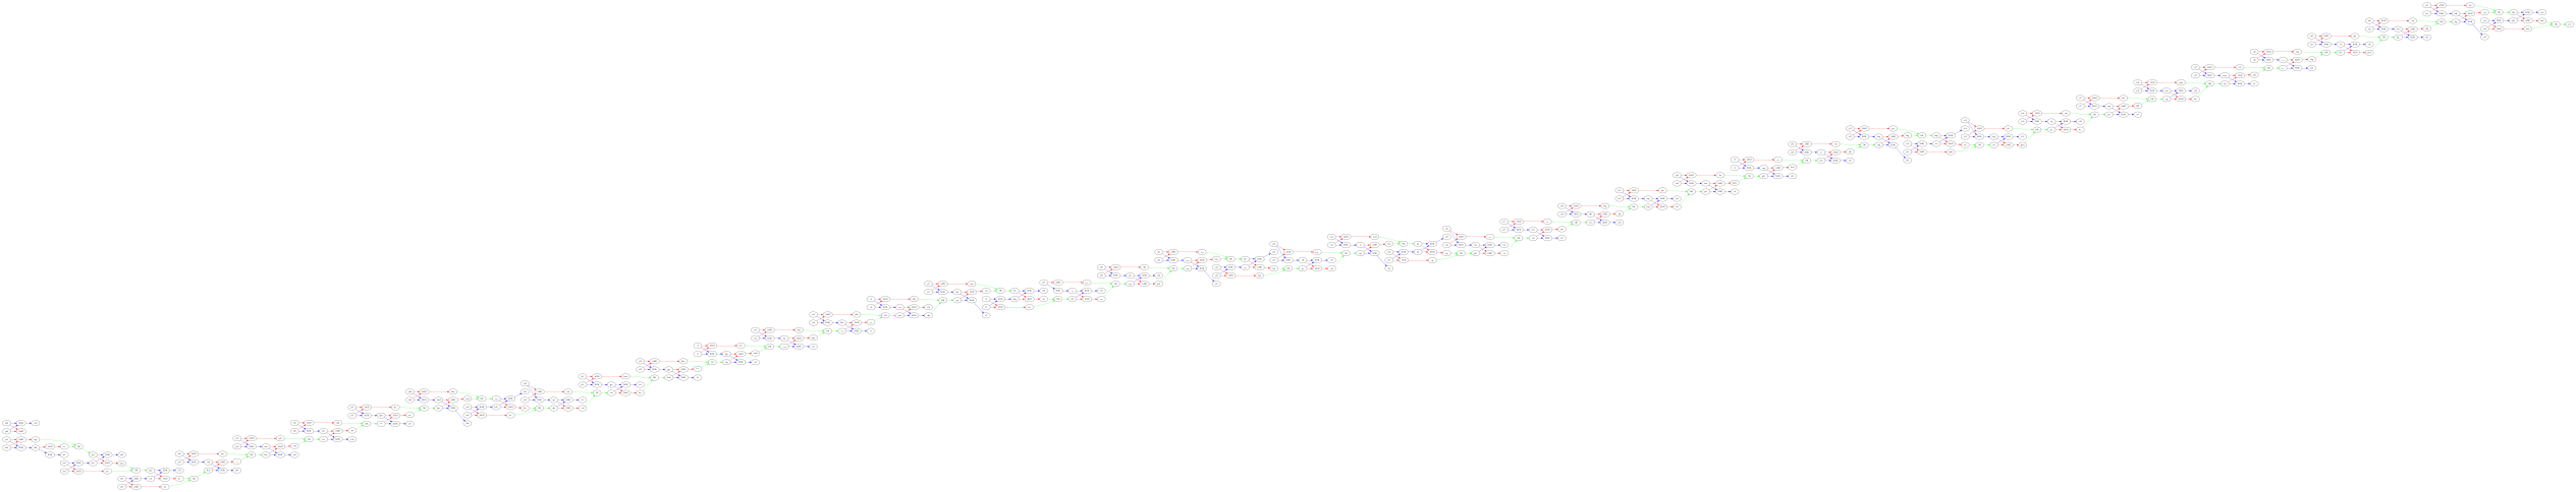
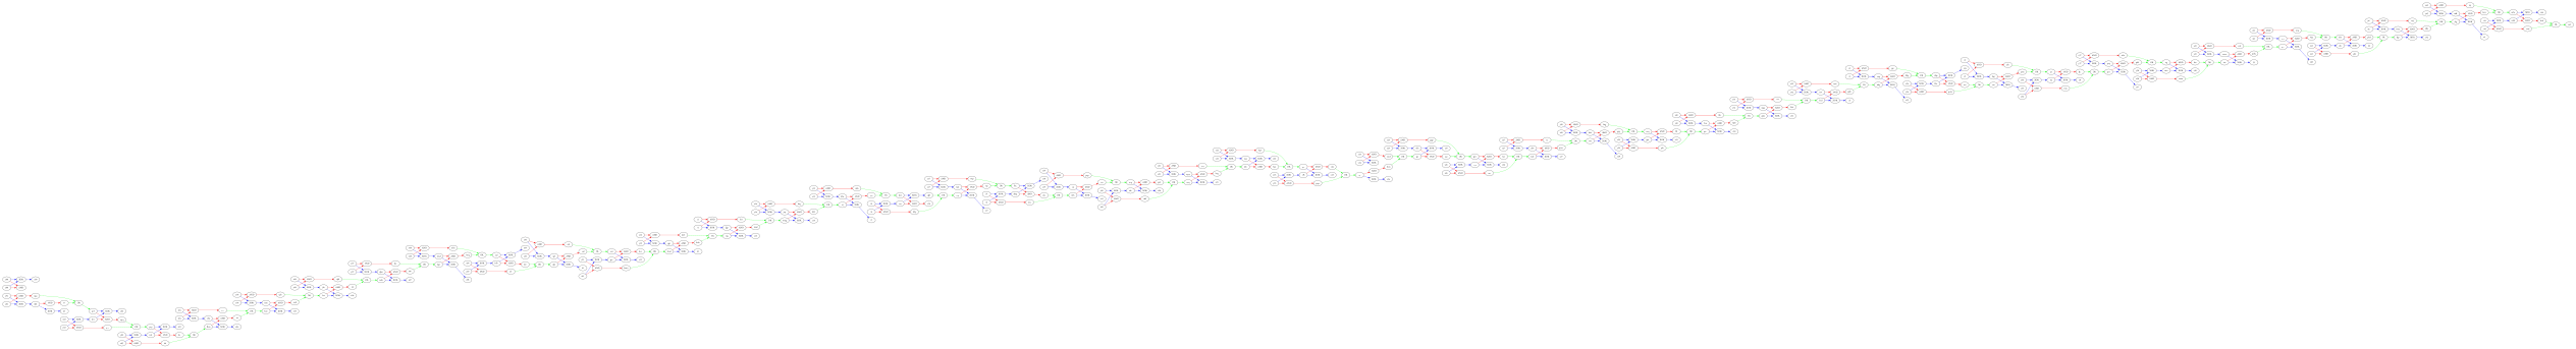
  digraph {
    fontname="EB Garamond"
    rankdir=LR
    node [fontname="EB Garamond"]
    edge [color=blue fontname="EB Garamond"]
    n1 [label=AND]
    krw
    n3 [label=OR]
    ndk
    n5 [label=XOR]
    z43
    jfg
    mhv
    n9 [label=XOR]
    kfw
    n11 [label=AND]
    n12 [label=XOR]
    y15
    n14 [label=AND]
    nkh
    x15
    cgn
    z15
    n19 [label=OR]
    kht
    n21 [label=XOR]
    n22 [label=AND]
    mtq
    vkp
    z41
    pbd
    n27 [label=XOR]
    z42
    wmr
    n30 [label=AND]
    jdg
    jkp
    n33 [label=XOR]
    jqt
    n35 [label=AND]
    n36 [label=XOR]
    x14
    n38 [label=AND]
    djq
    y14
    pjp
    z14
    n43 [label=XOR]
    z12
    ggr
    n46 [label=AND]
    knh
    hnd
    n49 [label=XOR]
    mrn
    n51 [label=XOR]
    n52 [label=AND]
    y05
    n54 [label=AND]
    vpb
    x05
    z05
    nnd
    n59 [label=XOR]
    fgp
    n61 [label=XOR]
    n62 [label=AND]
    x13
    n64 [label=AND]
    ktt
    y13
    z13
    kmd
    n69 [label=OR]
    bwt
    n71 [label=XOR]
    n72 [label=AND]
    psd
    vcd
    z11
    hcv
    n77 [label=AND]
    jbr
    n79 [label=OR]
    cqv
    n81 [label=XOR]
    z09
    bfb
    qkt
    n85 [label=XOR]
    hmd
    n87 [label=AND]
    n88 [label=XOR]
    x08
    n90 [label=AND]
    mbt
    y08
    vmq
    z08
    n95 [label=AND]
    bnk
    n97 [label=OR]
    sps
    n99 [label=XOR]
    z23
    hfh
    ttg
    n103 [label=OR]
    rwq
    n105 [label=XOR]
    n106 [label=AND]
    htg
    gjq
    z29
    ffr
    n111 [label=OR]
    wmg
    n113 [label=OR]
    kgr
    jks
    spt
    n117 [label=XOR]
    cbw
    n119 [label=XOR]
    n120 [label=AND]
    y27
    n122 [label=AND]
    tnc
    x27
    z27
    gmc
    n127 [label=OR]
    ptp
    n129 [label=AND]
    n130 [label=XOR]
    npq
    qvc
    fcs
    z03
    n135 [label=XOR]
    pdw
    n137 [label=XOR]
    n138 [label=AND]
    y04
    n140 [label=AND]
    wtv
    x04
    z04
    rtt
    n145 [label=XOR]
-   stj
    n147 [label=AND]
    n148 [label=XOR]
    x24
    n150 [label=AND]
    wwd
    y24
    vhm
    z24
    n155 [label=AND]
    gkt
    n157 [label=OR]
    y41
    n159 [label=XOR]
    sdc
    x41
    n162 [label=OR]
    gkw
    n164 [label=XOR]
    n165 [label=AND]
    qkf
    z16
    n168 [label=AND]
    nnv
    n170 [label=OR]
    vkh
    n172 [label=XOR]
    z19
    csn
    wvg
    n176 [label=AND]
    spq
    n178 [label=OR]
    y21
    n180 [label=XOR]
    wpp
    x21
    kfc
    n184 [label=AND]
    svv
    n186 [label=OR]
    n187 [label=XOR]
    z01
    tdh
    prf
    n191 [label=AND]
    tfv
    x09
    n194 [label=XOR]
    y09
    n196 [label=OR]
    hjn
    hps
    n199 [label=AND]
    hkg
    n201 [label=OR]
    msg
    n203 [label=XOR]
    z33
    hdq
    dnp
    n207 [label=OR]
    n208 [label=XOR]
    z38
    crg
    n211 [label=AND]
    hrr
    tms
    n214 [label=AND]
    hfq
    n216 [label=OR]
    x16
    n218 [label=XOR]
    cmc
    y16
    cqs
    dbm
    n223 [label=XOR]
    z40
    wss
    n226 [label=AND]
    qrr
    n228 [label=OR]
    crj
    n230 [label=XOR]
    n231 [label=AND]
    pvp
    z20
    qwk
    n235 [label=AND]
    gdq
    n237 [label=OR]
    mmw
    n239 [label=XOR]
    z39
    knv
    n242 [label=OR]
    gbv
    n244 [label=XOR]
    n245 [label=AND]
    vcp
    pgp
    z26
    hst
    n250 [label=AND]
    wjn
    n252 [label=OR]
    x32
    n254 [label=XOR]
    nvv
    y32
    hwr
    n258 [label=XOR]
    cdc
    y20
    n261 [label=AND]
    nfd
    x20
    n264 [label=AND]
    nmr
    n266 [label=OR]
    y31
    n268 [label=XOR]
    wqq
    x31
    bcd
    vjq
    vms
    n274 [label=AND]
    wbc
    n276 [label=OR]
    y37
    n278 [label=XOR]
    cpq
    x37
    n281 [label=AND]
    cph
    n283 [label=OR]
    x29
    n285 [label=XOR]
    jqn
    y29
    psc
    n289 [label=XOR]
    dsh
    n291 [label=XOR]
    n292 [label=AND]
    y28
    n294 [label=AND]
    x28
    z28
    n297 [label=OR]
    fbc
    n299 [label=AND]
    n300 [label=XOR]
    wvp
    bqt
    cks
    z18
    n305 [label=XOR]
    x19
    n307 [label=AND]
+   y19
    n309 [label=OR]
    tgr
    n311 [label=XOR]
    n312 [label=AND]
    z25
    n314 [label=OR]
    n315 [label=AND]
    pqw
    x23
    n318 [label=XOR]
    y23
    n320 [label=AND]
    vgf
    n322 [label=XOR]
    z10
    n324 [label=AND]
    y10
    n326 [label=XOR]
    x10
    n328 [label=OR]
    n329 [label=XOR]
    fvm
    n331 [label=AND]
    n332 [label=XOR]
    x30
    n334 [label=AND]
    fkr
    y30
    hpm
    z30
    n339 [label=AND]
    n340 [label=XOR]
    z02
    dvr
    n343 [label=AND]
    x07
    n345 [label=XOR]
    qbw
    y07
    n348 [label=OR]
    dmq
    n350 [label=XOR]
    jvh
    n352 [label=AND]
    n353 [label=XOR]
    x06
    n355 [label=AND]
    qfk
    y06
    qts
    z06
    n360 [label=OR]
    gkk
    vpp
    n363 [label=XOR]
    z00
    x00
    n366 [label=AND]
    y00
    n368 [label=OR]
    bdv
    nss
    n371 [label=OR]
    mhr
    n373 [label=XOR]
    n374 [label=AND]
    z07
    n376 [label=AND]
    n377 [label=XOR]
    z17
    twk
    n380 [label=AND]
    wjj
    y42
    n383 [label=XOR]
    x42
    n385 [label=XOR]
    x39
    n387 [label=AND]
    vvb
    y39
    n390 [label=AND]
    n391 [label=XOR]
    sbm
    pgh
    z32
    wws
    n396 [label=OR]
    tcb
    n398 [label=AND]
    y26
    n400 [label=XOR]
    x26
    n402 [label=AND]
    vmm
    n404 [label=OR]
    y38
    n406 [label=XOR]
    x38
    n408 [label=AND]
    n409 [label=XOR]
    pjr
    rsn
    z34
    n413 [label=XOR]
    khr
    x34
    n416 [label=AND]
    qwb
    y34
    n419 [label=AND]
    gmn
    n421 [label=OR]
    cvn
    n423 [label=XOR]
    z35
    hqj
    gct
    n427 [label=XOR]
    y17
    n429 [label=AND]
    x17
    n431 [label=AND]
    n432 [label=XOR]
    jrh
    jkc
    z36
    n436 [label=XOR]
    n437 [label=x78]
    n438 [label=AND]
    sbc
    y18
    n441 [label=XOR]
    n442 [label=y91]
    n443 [label=AND]
    x01
    n445 [label=OR]
    bss
    n447 [label=OR]
    vjj
    ptr
    n450 [label=OR]
    n451 [label=OR]
    kwb
    n453 [label=AND]
    y35
    n455 [label=XOR]
    x35
    n457 [label=AND]
    n458 [label=XOR]
    z31
    n460 [label=AND]
    n461 [label=XOR]
    bvg
    z21
    n464 [label=AND]
    y40
    n466 [label=XOR]
    x40
    n468 [label=AND]
    x33
    n470 [label=XOR]
    y33
    n472 [label=XOR]
    y03
    n474 [label=AND]
    rfn
    x03
    n477 [label=AND]
    n478 [label=XOR]
    vtm
    phk
    z37
    n482 [label=OR]
    hmn
    n484 [label=AND]
    x22
    n486 [label=XOR]
    mpc
    y22
    skh
    n490 [label=XOR]
    x02
    n492 [label=AND]
    y02
    n494 [label=XOR]
    x25
    n496 [label=AND]
    y25
    n498 [label=XOR]
    x12
    n500 [label=AND]
    y12
    n502 [label=XOR]
    n503 [label=AND]
    ksj
    z44
    hsh
    twq
    n508 [label=XOR]
    gpc
    y11
    n511 [label=AND]
    x11
    n513 [label=XOR]
    x43
    n515 [label=AND]
    y43
    wkb
    n518 [label=AND]
    n519 [label=XOR]
    z22
    n521 [label=OR]
    n522 [label=XOR]
    x44
    n524 [label=AND]
    vww
    y44
    n527 [label=OR]
    n528 [label=XOR]
    y36
    n530 [label=AND]
    x36
    n532 [label=OR]
    z45
    n1 -> krw [color=red]
    krw -> n3 [color=green]
    n3 -> mhv [color=green]
    ndk -> n1 [color=red]
    ndk -> n5
    n5 -> z43
    jfg -> n1 [color=red]
    jfg -> n5
    mhv -> n502
    mhv -> n503 [color=red]
    n9 -> kfw
    kfw -> n11 [color=red]
    kfw -> n12
    n11 -> cgn [color=red]
    n12 -> z15
    y15 -> n9
    y15 -> n14 [color=red]
    n14 -> nkh [color=red]
    nkh -> n162 [color=green]
    x15 -> n9
    x15 -> n14 [color=red]
    cgn -> n162 [color=green]
    n19 -> kht [color=green]
    kht -> n21
    kht -> n22 [color=red]
    n21 -> z41
    n22 -> pbd [color=red]
    mtq -> n19 [color=green]
    vkp -> n19 [color=green]
    pbd -> n157 [color=green]
    n27 -> z42
    wmr -> n27
    wmr -> n30 [color=red]
    n30 -> jdg [color=red]
    jdg -> n328 [color=green]
    jkp -> n27
    jkp -> n30 [color=red]
    n33 -> jqt
    jqt -> n35 [color=red]
    jqt -> n36
    n35 -> pjp [color=red]
    n36 -> z14
    x14 -> n33
    x14 -> n38 [color=red]
    n38 -> djq [color=red]
    djq -> n228 [color=green]
    y14 -> n33
    y14 -> n38 [color=red]
    pjp -> n228 [color=green]
    n43 -> z12
    ggr -> n43
    ggr -> n46 [color=red]
    n46 -> knh [color=red]
    knh -> n451 [color=green]
    hnd -> n43
    hnd -> n46 [color=red]
    n49 -> mrn
    mrn -> n51
    mrn -> n52 [color=red]
    n51 -> z05
    n52 -> nnd [color=red]
    y05 -> n49
    y05 -> n54 [color=red]
    n54 -> vpb [color=red]
    vpb -> n445 [color=green]
    x05 -> n49
    x05 -> n54 [color=red]
    nnd -> n445 [color=green]
    n59 -> fgp
    fgp -> n61
    fgp -> n62 [color=red]
    n61 -> z13
    n62 -> kmd [color=red]
    x13 -> n59
    x13 -> n64 [color=red]
    n64 -> ktt [color=red]
    ktt -> n111 [color=green]
    y13 -> n59
    y13 -> n64 [color=red]
    kmd -> n111 [color=green]
    n69 -> bwt [color=green]
    bwt -> n71
    bwt -> n72 [color=red]
    n71 -> z11
    n72 -> hcv [color=red]
    psd -> n69 [color=green]
    vcd -> n69 [color=green]
    hcv -> n482 [color=green]
    n77 -> jbr [color=red]
    jbr -> n79 [color=green]
    n79 -> qkt [color=green]
    cqv -> n77 [color=red]
    cqv -> n81
    n81 -> z09
    bfb -> n77 [color=red]
    bfb -> n81
    qkt -> n320 [color=red]
    qkt -> n322
    n85 -> hmd
    hmd -> n87 [color=red]
    hmd -> n88
    n87 -> vmq [color=red]
    n88 -> z08
    x08 -> n85
    x08 -> n90 [color=red]
    n90 -> mbt [color=red]
    mbt -> n207 [color=green]
    y08 -> n85
    y08 -> n90 [color=red]
    vmq -> n207 [color=green]
    n95 -> bnk [color=red]
    bnk -> n97 [color=green]
    n97 -> ttg [color=green]
    sps -> n95 [color=red]
    sps -> n99
    n99 -> z23
    hfh -> n95 [color=red]
    hfh -> n99
    ttg -> n147 [color=red]
    ttg -> n148
    n103 -> rwq [color=green]
    rwq -> n105
    rwq -> n106 [color=red]
    n105 -> z29
    n106 -> ffr [color=red]
    htg -> n103 [color=green]
    gjq -> n103 [color=green]
    ffr -> n283 [color=green]
    n111 -> wmg [color=green]
    wmg -> n35 [color=red]
    wmg -> n36
    n113 -> kgr [color=green]
    kgr -> n87 [color=red]
    kgr -> n88
    jks -> n113 [color=green]
    spt -> n113 [color=green]
    n117 -> cbw
    cbw -> n119
    cbw -> n120 [color=red]
    n119 -> z27
    n120 -> gmc [color=red]
    y27 -> n117
    y27 -> n122 [color=red]
    n122 -> tnc [color=red]
    tnc -> n521 [color=green]
    x27 -> n117
    x27 -> n122 [color=red]
    gmc -> n521 [color=green]
    n127 -> ptp [color=green]
    ptp -> n129 [color=red]
    ptp -> n130
    n129 -> fcs [color=red]
    n130 -> z03
    npq -> n127 [color=green]
    qvc -> n127 [color=green]
    fcs -> n396 [color=green]
    n135 -> pdw
    pdw -> n137
    pdw -> n138 [color=red]
    n137 -> z04
    n138 -> rtt [color=red]
    y04 -> n135
    y04 -> n140 [color=red]
    n140 -> wtv [color=red]
    wtv -> n314 [color=green]
    x04 -> n135
    x04 -> n140 [color=red]
    rtt -> n314 [color=green]
-   n145 -> stj
-   stj -> n147 [color=red]
-   stj -> n148
    n147 -> vhm [color=red]
    n148 -> z24
    x24 -> n145
    x24 -> n150 [color=red]
    n150 -> wwd [color=red]
    wwd -> n309 [color=green]
    y24 -> n145
    y24 -> n150 [color=red]
    vhm -> n309 [color=green]
    n155 -> gkt [color=red]
    gkt -> n157 [color=green]
    n157 -> jkp [color=green]
    y41 -> n155 [color=red]
    y41 -> n159
    n159 -> sdc
    sdc -> n21
    sdc -> n22 [color=red]
    x41 -> n155 [color=red]
    x41 -> n159
    n162 -> gkw [color=green]
    gkw -> n164
    gkw -> n165 [color=red]
    n164 -> qkf
    n165 -> z16 [color=red]
    qkf -> n216 [color=green]
    n168 -> nnv [color=red]
    nnv -> n170 [color=green]
    n170 -> wvg [color=green]
    vkh -> n168 [color=red]
    vkh -> n172
    n172 -> z19
    csn -> n168 [color=red]
    csn -> n172
    wvg -> n230
    wvg -> n231 [color=red]
    n176 -> spq [color=red]
    spq -> n178 [color=green]
    n178 -> kfc [color=green]
    y21 -> n176 [color=red]
    y21 -> n180
    n180 -> wpp
    wpp -> n460 [color=red]
    wpp -> n461
    x21 -> n176 [color=red]
    x21 -> n180
    kfc -> n518 [color=red]
    kfc -> n519
    n184 -> svv [color=red]
    svv -> n186 [color=green]
    n186 -> prf [color=green]
    n187 -> z01
    tdh -> n184 [color=red]
    tdh -> n187
    prf -> n339 [color=red]
    prf -> n340
    n191 -> tfv [color=red]
    tfv -> n79 [color=green]
    x09 -> n191 [color=red]
    x09 -> n194
    n194 -> bfb
    y09 -> n191 [color=red]
    y09 -> n194
    n196 -> sps [color=green]
    hjn -> n196 [color=green]
    hps -> n196 [color=green]
    n199 -> hkg [color=red]
    hkg -> n201 [color=green]
    n201 -> dnp [color=green]
    msg -> n199 [color=red]
    msg -> n203
    n203 -> z33
    hdq -> n199 [color=red]
    hdq -> n203
    dnp -> n408 [color=red]
    dnp -> n409
    n207 -> cqv [color=green]
    n208 -> z38
    crg -> n208
    crg -> n211 [color=red]
    n211 -> hrr [color=red]
    hrr -> n404 [color=green]
    tms -> n208
    tms -> n211 [color=red]
    n214 -> hfq [color=red]
    hfq -> n216 [color=green]
    n216 -> cqs [color=green]
    x16 -> n214 [color=red]
    x16 -> n218
    n218 -> cmc
    cmc -> n164
    cmc -> n165 [color=red]
    y16 -> n214 [color=red]
    y16 -> n218
    cqs -> n376 [color=red]
    cqs -> n377
    dbm -> n137
    dbm -> n138 [color=red]
    n223 -> z40
    wss -> n223
    wss -> n226 [color=red]
    n226 -> vkp [color=red]
    qrr -> n223
    qrr -> n226 [color=red]
    n228 -> crj [color=green]
    crj -> n11 [color=red]
    crj -> n12
    n230 -> z20
    n231 -> qwk [color=red]
    pvp -> n170 [color=green]
    qwk -> n527 [color=green]
    n235 -> gdq [color=red]
    gdq -> n237 [color=green]
    n237 -> qrr [color=green]
    mmw -> n235 [color=red]
    mmw -> n239
    n239 -> z39
    knv -> n235 [color=red]
    knv -> n239
    n242 -> gbv [color=green]
    gbv -> n244
    gbv -> n245 [color=red]
    n244 -> z26
    n245 -> hst [color=red]
    vcp -> n242 [color=green]
    pgp -> n242 [color=green]
    hst -> n368 [color=green]
    n250 -> wjn [color=red]
    wjn -> n252 [color=green]
    n252 -> hdq [color=green]
    x32 -> n250 [color=red]
    x32 -> n254
    n254 -> nvv
    nvv -> n390 [color=red]
    nvv -> n391
    y32 -> n250 [color=red]
    y32 -> n254
    hwr -> n51
    hwr -> n52 [color=red]
    n258 -> cdc
    cdc -> n230
    cdc -> n231 [color=red]
    y20 -> n258
    y20 -> n261 [color=red]
    n261 -> nfd [color=red]
    nfd -> n527 [color=green]
    x20 -> n258
    x20 -> n261 [color=red]
    n264 -> nmr [color=red]
    nmr -> n266 [color=green]
    n266 -> bcd [color=green]
    y31 -> n264 [color=red]
    y31 -> n268
    n268 -> wqq
    wqq -> n457 [color=red]
    wqq -> n458
    x31 -> n264 [color=red]
    x31 -> n268
    bcd -> n390 [color=red]
    bcd -> n391
    vjq -> n61
    vjq -> n62 [color=red]
    vms -> n244
    vms -> n245 [color=red]
    n274 -> wbc [color=red]
    wbc -> n276 [color=green]
    n276 -> crg [color=green]
    y37 -> n274 [color=red]
    y37 -> n278
    n278 -> cpq
    cpq -> n477 [color=red]
    cpq -> n478
    x37 -> n274 [color=red]
    x37 -> n278
    n281 -> cph [color=red]
    cph -> n283 [color=green]
    n283 -> psc [color=green]
    x29 -> n281 [color=red]
    x29 -> n285
    n285 -> jqn
    jqn -> n105
    jqn -> n106 [color=red]
    y29 -> n281 [color=red]
    y29 -> n285
    psc -> n331 [color=red]
    psc -> n332
    n289 -> dsh
    dsh -> n291
    dsh -> n292 [color=red]
    n291 -> z28
    n292 -> gjq [color=red]
    y28 -> n289
    y28 -> n294 [color=red]
    n294 -> htg [color=red]
    x28 -> n289
    x28 -> n294 [color=red]
    n297 -> fbc [color=green]
    fbc -> n299 [color=red]
    fbc -> n300
    n299 -> cks [color=red]
    n300 -> z18
    wvp -> n297 [color=green]
    bqt -> n297 [color=green]
    cks -> n348 [color=green]
    n305 -> csn
    x19 -> n305
    x19 -> n307 [color=red]
    n307 -> pvp [color=red]
+   y19 -> n305
+   y19 -> n307 [color=red]
    n309 -> tgr [color=green]
    tgr -> n311
    tgr -> n312 [color=red]
    n311 -> z25
    n312 -> vcp [color=red]
    n314 -> hwr [color=green]
    n315 -> pqw [color=red]
    pqw -> n97 [color=green]
    x23 -> n315 [color=red]
    x23 -> n318
    n318 -> hfh
    y23 -> n315 [color=red]
    y23 -> n318
    n320 -> psd [color=red]
    vgf -> n320 [color=red]
    vgf -> n322
    n322 -> z10
    n324 -> vcd [color=red]
    y10 -> n324 [color=red]
    y10 -> n326
    n326 -> vgf
    x10 -> n324 [color=red]
    x10 -> n326
    n328 -> jfg [color=green]
    n329 -> fvm
    fvm -> n331 [color=red]
    fvm -> n332
    n331 -> hpm [color=red]
    n332 -> z30
    x30 -> n329
    x30 -> n334 [color=red]
    n334 -> fkr [color=red]
    fkr -> n360 [color=green]
    y30 -> n329
    y30 -> n334 [color=red]
    hpm -> n360 [color=green]
    n339 -> npq [color=red]
    n340 -> z02
    dvr -> n339 [color=red]
    dvr -> n340
    n343 -> jks [color=red]
    x07 -> n343 [color=red]
    x07 -> n345
    n345 -> qbw
    qbw -> n373
    qbw -> n374 [color=red]
    y07 -> n343 [color=red]
    y07 -> n345
    n348 -> vkh [color=green]
    dmq -> n299 [color=red]
    dmq -> n300
    n350 -> jvh
    jvh -> n352 [color=red]
    jvh -> n353
    n352 -> qts [color=red]
    n353 -> z06
    x06 -> n350
    x06 -> n355 [color=red]
    n355 -> qfk [color=red]
    qfk -> n371 [color=green]
    y06 -> n350
    y06 -> n355 [color=red]
    qts -> n371 [color=green]
    n360 -> gkk [color=green]
    gkk -> n457 [color=red]
    gkk -> n458
    vpp -> n186 [color=green]
    n363 -> z00
    x00 -> n363
    x00 -> n366 [color=red]
    y00 -> n363
    y00 -> n366 [color=red]
    n368 -> bdv [color=green]
    bdv -> n119
    bdv -> n120 [color=red]
    nss -> n368 [color=green]
    n371 -> mhr [color=green]
    mhr -> n373
    mhr -> n374 [color=red]
    n373 -> z07
    n374 -> spt [color=red]
    n376 -> bqt [color=red]
    n377 -> z17
    twk -> n376 [color=red]
    twk -> n377
    n380 -> wjj [color=red]
    wjj -> n328 [color=green]
    y42 -> n380 [color=red]
    y42 -> n383
    n383 -> wmr
    x42 -> n380 [color=red]
    x42 -> n383
    n385 -> mmw
    x39 -> n385
    x39 -> n387 [color=red]
    n387 -> vvb [color=red]
    vvb -> n237 [color=green]
    y39 -> n385
    y39 -> n387 [color=red]
    n390 -> pgh [color=red]
    n391 -> z32
    sbm -> n266 [color=green]
    pgh -> n252 [color=green]
    wws -> n291
    wws -> n292 [color=red]
    n396 -> dbm [color=green]
    tcb -> n129 [color=red]
    tcb -> n130
    n398 -> nss [color=red]
    y26 -> n398 [color=red]
    y26 -> n400
    n400 -> vms
    x26 -> n398 [color=red]
    x26 -> n400
    n402 -> vmm [color=red]
    vmm -> n404 [color=green]
    n404 -> knv [color=green]
    y38 -> n402 [color=red]
    y38 -> n406
    n406 -> tms
    x38 -> n402 [color=red]
    x38 -> n406
    n408 -> rsn [color=red]
    n409 -> z34
    pjr -> n201 [color=green]
    rsn -> n450 [color=green]
    n413 -> khr
    khr -> n408 [color=red]
    khr -> n409
    x34 -> n413
    x34 -> n416 [color=red]
    n416 -> qwb [color=red]
    qwb -> n450 [color=green]
    y34 -> n413
    y34 -> n416 [color=red]
    n419 -> gmn [color=red]
    gmn -> n421 [color=green]
    n421 -> gct [color=green]
    cvn -> n419 [color=red]
    cvn -> n423
    n423 -> z35
    hqj -> n419 [color=red]
    hqj -> n423
    gct -> n431 [color=red]
    gct -> n432
    n427 -> twk
    y17 -> n427
    y17 -> n429 [color=red]
    n429 -> wvp [color=red]
    x17 -> n427
    x17 -> n429 [color=red]
    n431 -> jkc [color=red]
    n432 -> z36
    jrh -> n421 [color=green]
    jkc -> n447 [color=green]
    n436 -> dmq
    n437 -> n436
    n437 -> n438 [color=red]
    n438 -> sbc [color=red]
    sbc -> n348 [color=green]
    y18 -> n436
    y18 -> n438 [color=red]
    n441 -> tdh
    n442 -> n441
    n442 -> n443 [color=red]
    n443 -> vpp [color=red]
    x01 -> n441
    x01 -> n443 [color=red]
    n445 -> bss [color=green]
    bss -> n352 [color=red]
    bss -> n353
    n447 -> ptr [color=green]
    vjj -> n431 [color=red]
    vjj -> n432
    ptr -> n477 [color=red]
    ptr -> n478
    n450 -> cvn [color=green]
    n451 -> vjq [color=green]
    kwb -> n451 [color=green]
    n453 -> jrh [color=red]
    y35 -> n453 [color=red]
    y35 -> n455
    n455 -> hqj
    x35 -> n453 [color=red]
    x35 -> n455
    n457 -> sbm [color=red]
    n458 -> z31
    n460 -> bvg [color=red]
    n461 -> z21
    bvg -> n178 [color=green]
    n464 -> mtq [color=red]
    y40 -> n464 [color=red]
    y40 -> n466
    n466 -> wss
    x40 -> n464 [color=red]
    x40 -> n466
    n468 -> pjr [color=red]
    x33 -> n468 [color=red]
    x33 -> n470
    n470 -> msg
    y33 -> n468 [color=red]
    y33 -> n470
    n472 -> tcb
    y03 -> n472
    y03 -> n474 [color=red]
    n474 -> rfn [color=red]
    rfn -> n396 [color=green]
    x03 -> n472
    x03 -> n474 [color=red]
    n477 -> phk [color=red]
    n478 -> z37
    vtm -> n447 [color=green]
    phk -> n276 [color=green]
    n482 -> hnd [color=green]
    hmn -> n482 [color=green]
    n484 -> hps [color=red]
    x22 -> n484 [color=red]
    x22 -> n486
    n486 -> mpc
    mpc -> n518 [color=red]
    mpc -> n519
    y22 -> n484 [color=red]
    y22 -> n486
    skh -> n311
    skh -> n312 [color=red]
    n490 -> dvr
    x02 -> n490
    x02 -> n492 [color=red]
    n492 -> qvc [color=red]
    y02 -> n490
    y02 -> n492 [color=red]
    n494 -> skh
    x25 -> n494
    x25 -> n496 [color=red]
    n496 -> pgp [color=red]
    y25 -> n494
    y25 -> n496 [color=red]
    n498 -> ggr
    x12 -> n498
    x12 -> n500 [color=red]
    n500 -> kwb [color=red]
    y12 -> n498
    y12 -> n500 [color=red]
    n502 -> z44
    n503 -> hsh [color=red]
    ksj -> n3 [color=green]
    hsh -> n532 [color=green]
    twq -> n460 [color=red]
    twq -> n461
    n508 -> gpc
    gpc -> n71
    gpc -> n72 [color=red]
    y11 -> n508
    y11 -> n511 [color=red]
    n511 -> hmn [color=red]
    x11 -> n508
    x11 -> n511 [color=red]
    n513 -> ndk
    x43 -> n513
    x43 -> n515 [color=red]
    n515 -> ksj [color=red]
    y43 -> n513
    y43 -> n515 [color=red]
    wkb -> n502
    wkb -> n503 [color=red]
    n518 -> hjn [color=red]
    n519 -> z22
    n521 -> wws [color=green]
    n522 -> wkb
    x44 -> n522
    x44 -> n524 [color=red]
    n524 -> vww [color=red]
    vww -> n532 [color=green]
    y44 -> n522
    y44 -> n524 [color=red]
    n527 -> twq [color=green]
    n528 -> vjj
    y36 -> n528
    y36 -> n530 [color=red]
    n530 -> vtm [color=red]
    x36 -> n528
    x36 -> n530 [color=red]
    n532 -> z45 [color=green]
  }
